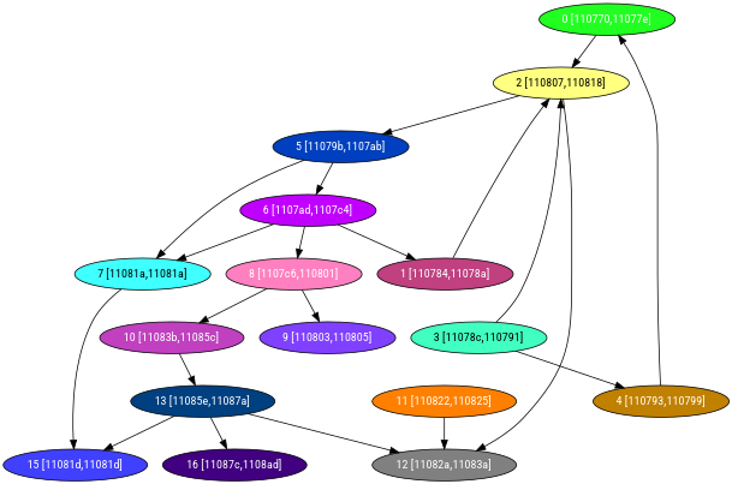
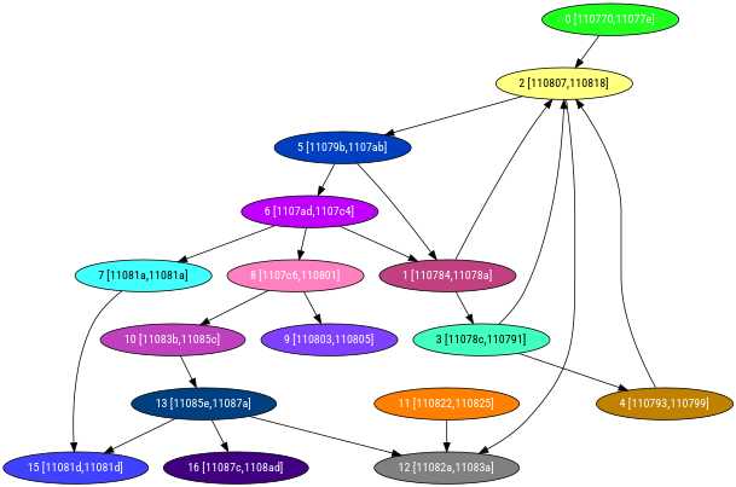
  digraph {
    fontname="Roboto Condensed"
    node [fontcolor="#ffffff" fontname="Roboto Condensed" shape=oval style=filled]
    edge [fontname="Roboto Condensed"]
    n1 [fillcolor="#20FF20" label="0 [110770,11077e]"]
    n2 [fillcolor="#FFFF80" fontcolor="#000000" label="2 [110807,110818]"]
    n3 [fillcolor="#C04080" label="1 [110784,11078a]"]
    n4 [fillcolor="#40FFC0" fontcolor="#000000" label="3 [11078c,110791]"]
    n5 [fillcolor="#808080" label="12 [11082a,11083a]"]
    n6 [fillcolor="#0040C0" label="5 [11079b,1107ab]"]
    n7 [fillcolor="#C08000" label="4 [110793,110799]"]
    n8 [fillcolor="#C000FF" label="6 [1107ad,1107c4]"]
    n9 [fillcolor="#40FFFF" fontcolor="#000000" label="7 [11081a,11081a]"]
    n10 [fillcolor="#FF80C0" label="8 [1107c6,110801]"]
    n11 [fillcolor="#4040FF" label="15 [11081d,11081d]"]
    n12 [fillcolor="#8040FF" label="9 [110803,110805]"]
    n13 [fillcolor="#C040C0" label="10 [11083b,11085c]"]
    n14 [fillcolor="#004080" label="13 [11085e,11087a]"]
    n15 [fillcolor="#FF8000" label="11 [110822,110825]"]
    n16 [fillcolor="#400080" label="16 [11087c,1108ad]"]
    n1 -> n2
    n2 -> n5
    n2 -> n6
    n3 -> n2
+   n3 -> n4
    n4 -> n2
    n4 -> n7
    n6 -> n8
-   n6 -> n9
-   n7 -> n1
+   n6 -> n3
+   n7 -> n2
    n8 -> n3
    n8 -> n9
    n8 -> n10
    n9 -> n11
    n10 -> n12
    n10 -> n13
    n13 -> n14
    n14 -> n5
    n14 -> n11
    n14 -> n16
    n15 -> n5
  }
